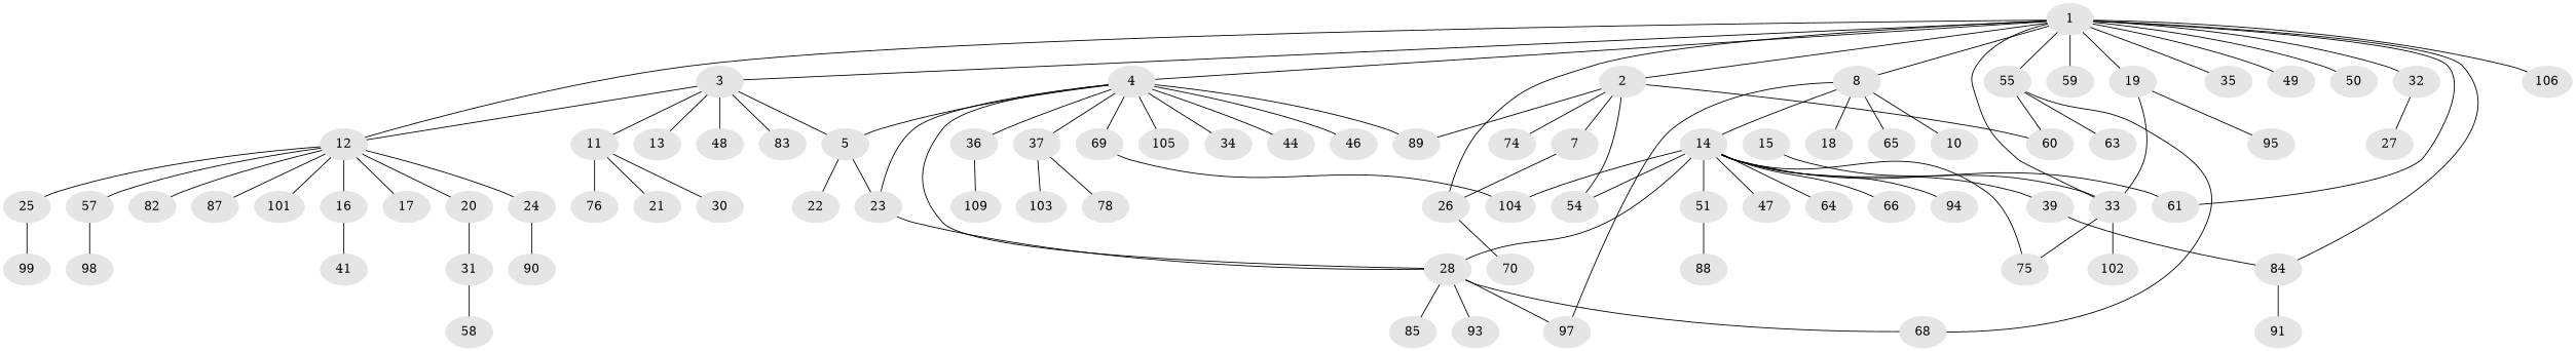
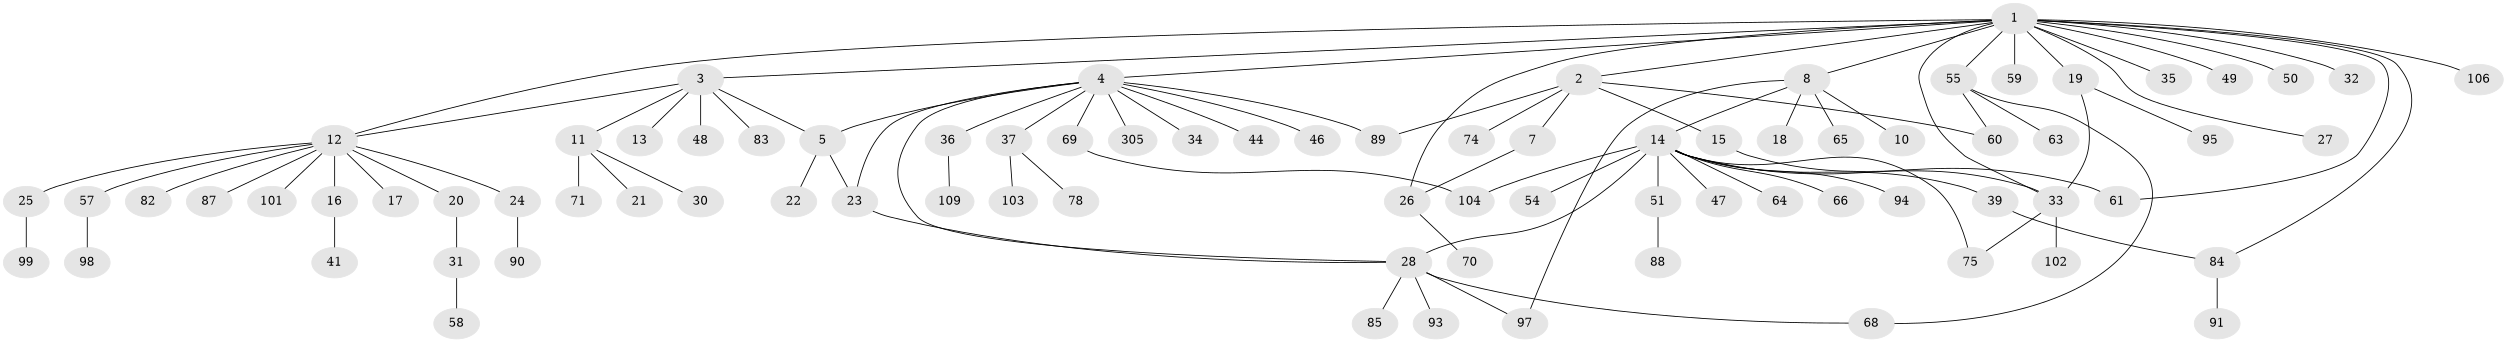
  graph {
    node [color=gray90 style=filled]
    1 [super="+9"]
    2 [super="+96"]
    3 [super="+30"]
    4 [super="+6"]
    8 [super="+10"]
    12 [super="+100"]
    19 [super="+71"]
    26 [super="+73"]
    27
    n10 [label=59]
    32 [super="+81"]
    33 [super="+43"]
    35
    49
    50
    55 [super="+67"]
    61 [super="+92"]
    84 [super="+86"]
    106
    7
    15
    60
    74
    89
    5
    11 [super="+56"]
    13
    48
    83
    23 [super="+107"]
    28 [super="+52"]
    34
    36 [super="+45"]
    37 [super="+72"]
    44
    46
    69
-   105
+   105 [label=305]
    14 [super="+40"]
    18
    65
    n42 [label=10]
    97
    16
    17
    20 [super="+59"]
    24 [super="+77"]
    25 [super="+53"]
    57
    82
    87
    101
    95
    70
    75
    102
    68
    63
    91
    22
    21
    n62 [label=30 super="+79"]
-   76
+   76 [label=71]
    85
    93
    109
    78
    103
    104 [super="+108"]
    39
    47 [super="+62"]
    51
    54
    64
    66
    94
    41 [super="+42"]
    31
    90
    99
    98 [super="+110"]
    88
    58
    1 -- 2
    1 -- 3
    1 -- 4
    1 -- 8
    1 -- 12
    1 -- 19
    1 -- 26 [weight=2]
-   32 -- 27
+   1 -- 27
    1 -- n10
    1 -- 32
    1 -- 33
    1 -- 35
    1 -- 49
    1 -- 50
    1 -- 55
    1 -- 61
    1 -- 84
    1 -- 106
    2 -- 7
-   2 -- 54
+   2 -- 15
    2 -- 60
    2 -- 74
    2 -- 89
    3 -- 12
    3 -- 5
    3 -- 11
    3 -- 13
    3 -- 48
    3 -- 83
    4 -- 89
    4 -- 5
    4 -- 23
    4 -- 28
    4 -- 34
    4 -- 36
    4 -- 37
    4 -- 44
    4 -- 46
    4 -- 69
    4 -- 105
    8 -- 14
    8 -- 18
    8 -- 65
    8 -- n42
    8 -- 97
    12 -- 16
    12 -- 17
    12 -- 20
    12 -- 24
    12 -- 25
    12 -- 57
    12 -- 82
    12 -- 87
    12 -- 101
    19 -- 33
    19 -- 95
    26 -- 70
    33 -- 75
    33 -- 102
    55 -- 60
    55 -- 68
    55 -- 63
    84 -- 91
    7 -- 26
    15 -- 33
    5 -- 23
    5 -- 22
    11 -- 21
    11 -- n62
    11 -- 76
    23 -- 28
    28 -- 97
    28 -- 68
    28 -- 85
    28 -- 93
    36 -- 109
    37 -- 78
    37 -- 103
    69 -- 104
    14 -- 61
    14 -- 28
    14 -- 75
    14 -- 104
    14 -- 39
    14 -- 47
    14 -- 51
    14 -- 54
    14 -- 64
    14 -- 66
    14 -- 94
    16 -- 41
    20 -- 31
    24 -- 90
    25 -- 99
    57 -- 98
    39 -- 84
    51 -- 88
    31 -- 58
  }
